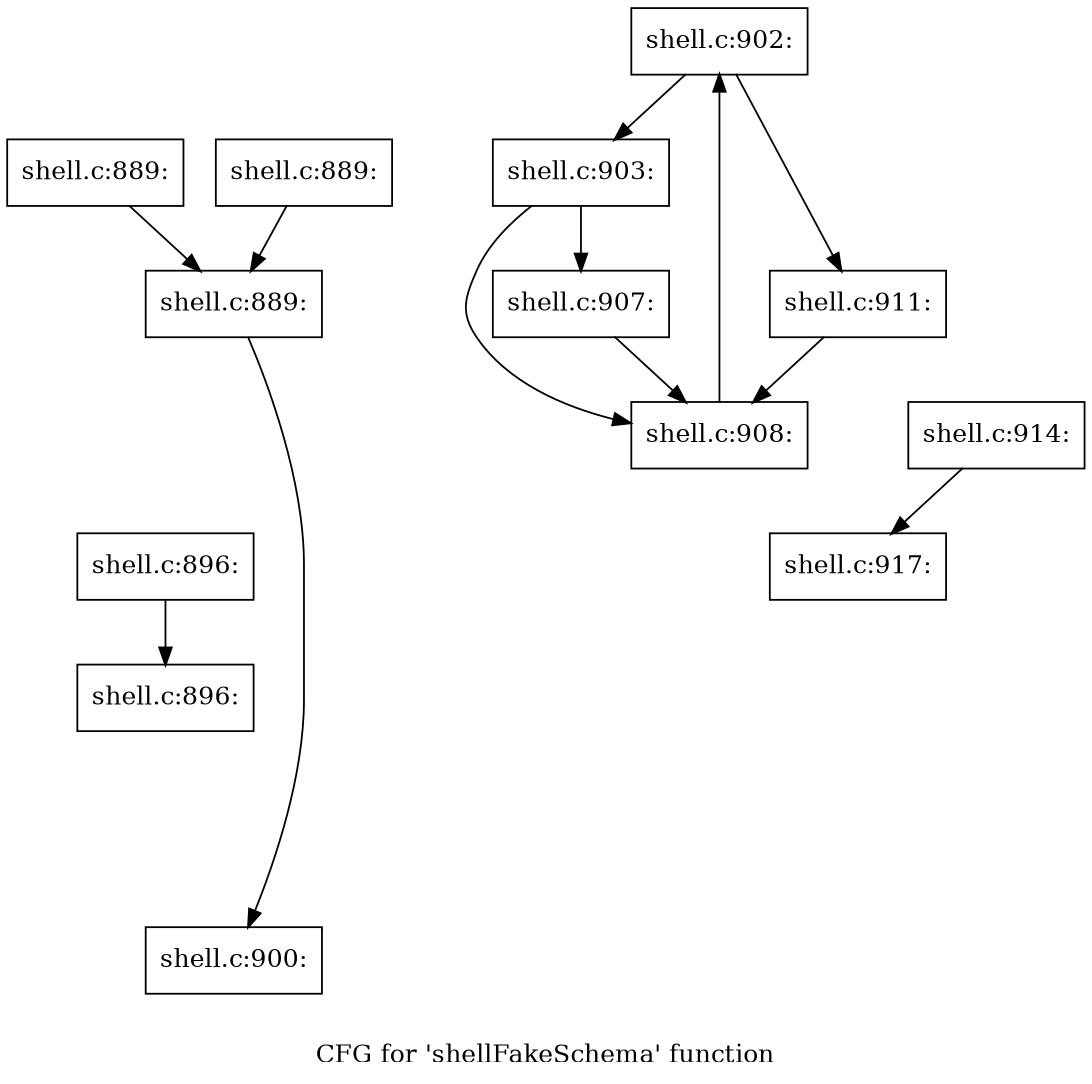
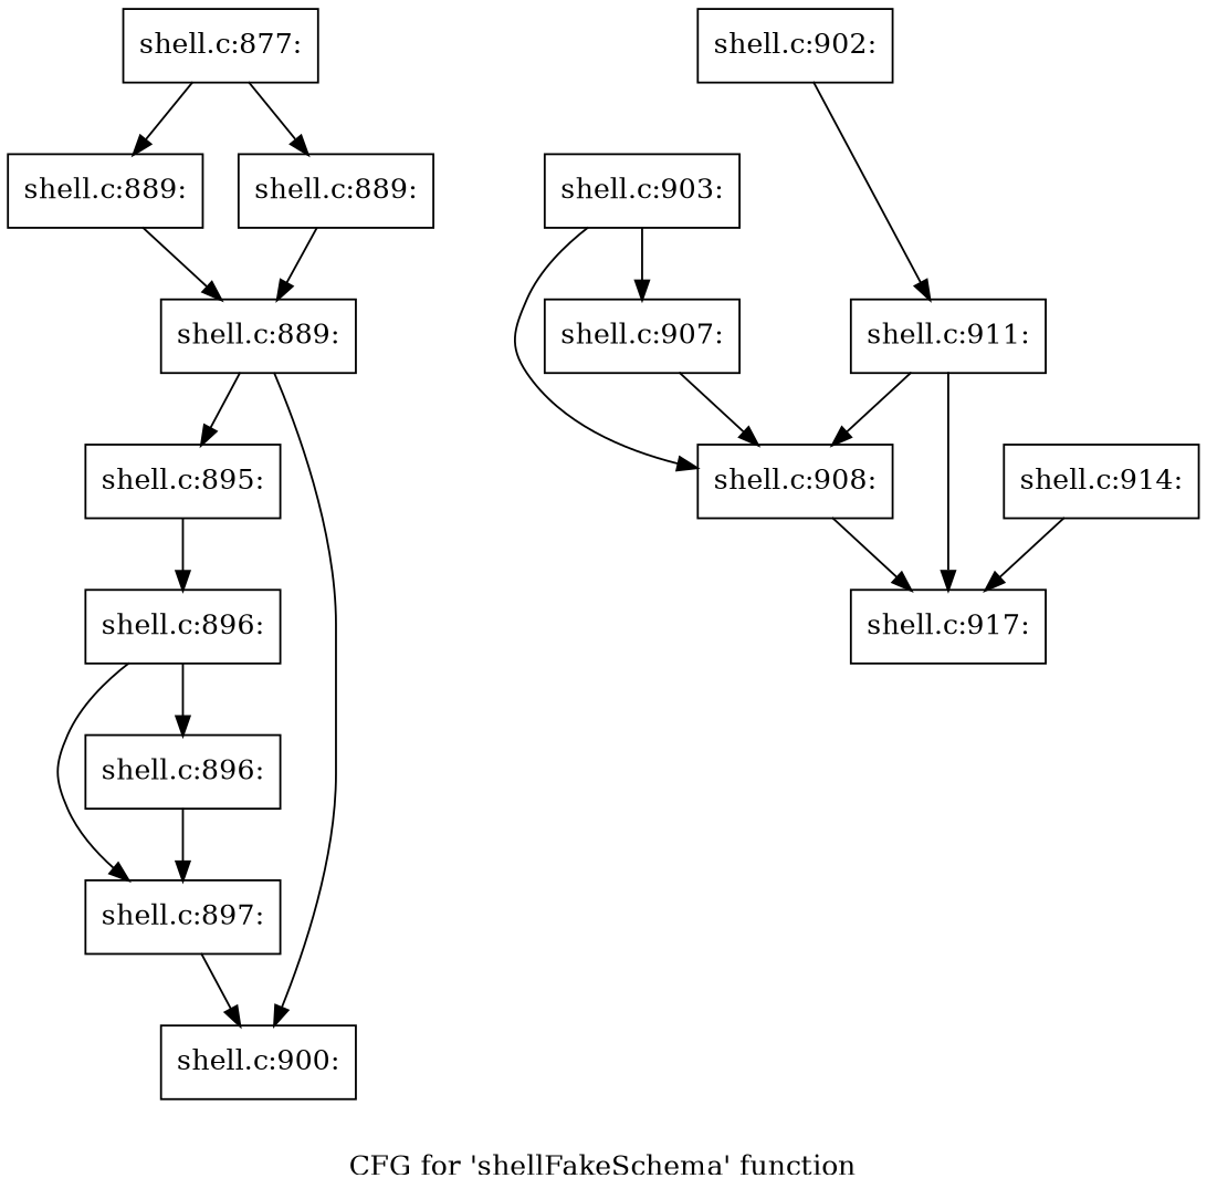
  digraph {
    label="CFG for 'shellFakeSchema' function"
    node [shape=record]
+   n1 [label="{shell.c:877:}"]
    n2 [label="{shell.c:889:}"]
    n3 [label="{shell.c:889:}"]
    n4 [label="{shell.c:889:}"]
+   n5 [label="{shell.c:895:}"]
    n6 [label="{shell.c:900:}"]
    n7 [label="{shell.c:896:}"]
+   n8 [label="{shell.c:897:}"]
    n9 [label="{shell.c:896:}"]
    n10 [label="{shell.c:902:}"]
    n11 [label="{shell.c:903:}"]
    n12 [label="{shell.c:911:}"]
    n13 [label="{shell.c:907:}"]
    n14 [label="{shell.c:908:}"]
    n15 [label="{shell.c:917:}"]
    n16 [label="{shell.c:914:}"]
+   n1 -> n2
+   n1 -> n3
    n2 -> n4
    n3 -> n4
+   n4 -> n5
    n4 -> n6
+   n5 -> n7
+   n7 -> n8
    n7 -> n9
-   n10 -> n11
+   n8 -> n6
+   n9 -> n8
    n10 -> n12
    n11 -> n13
    n11 -> n14
    n12 -> n14
+   n12 -> n15
    n13 -> n14
-   n14 -> n10
+   n14 -> n15
    n16 -> n15
  }
